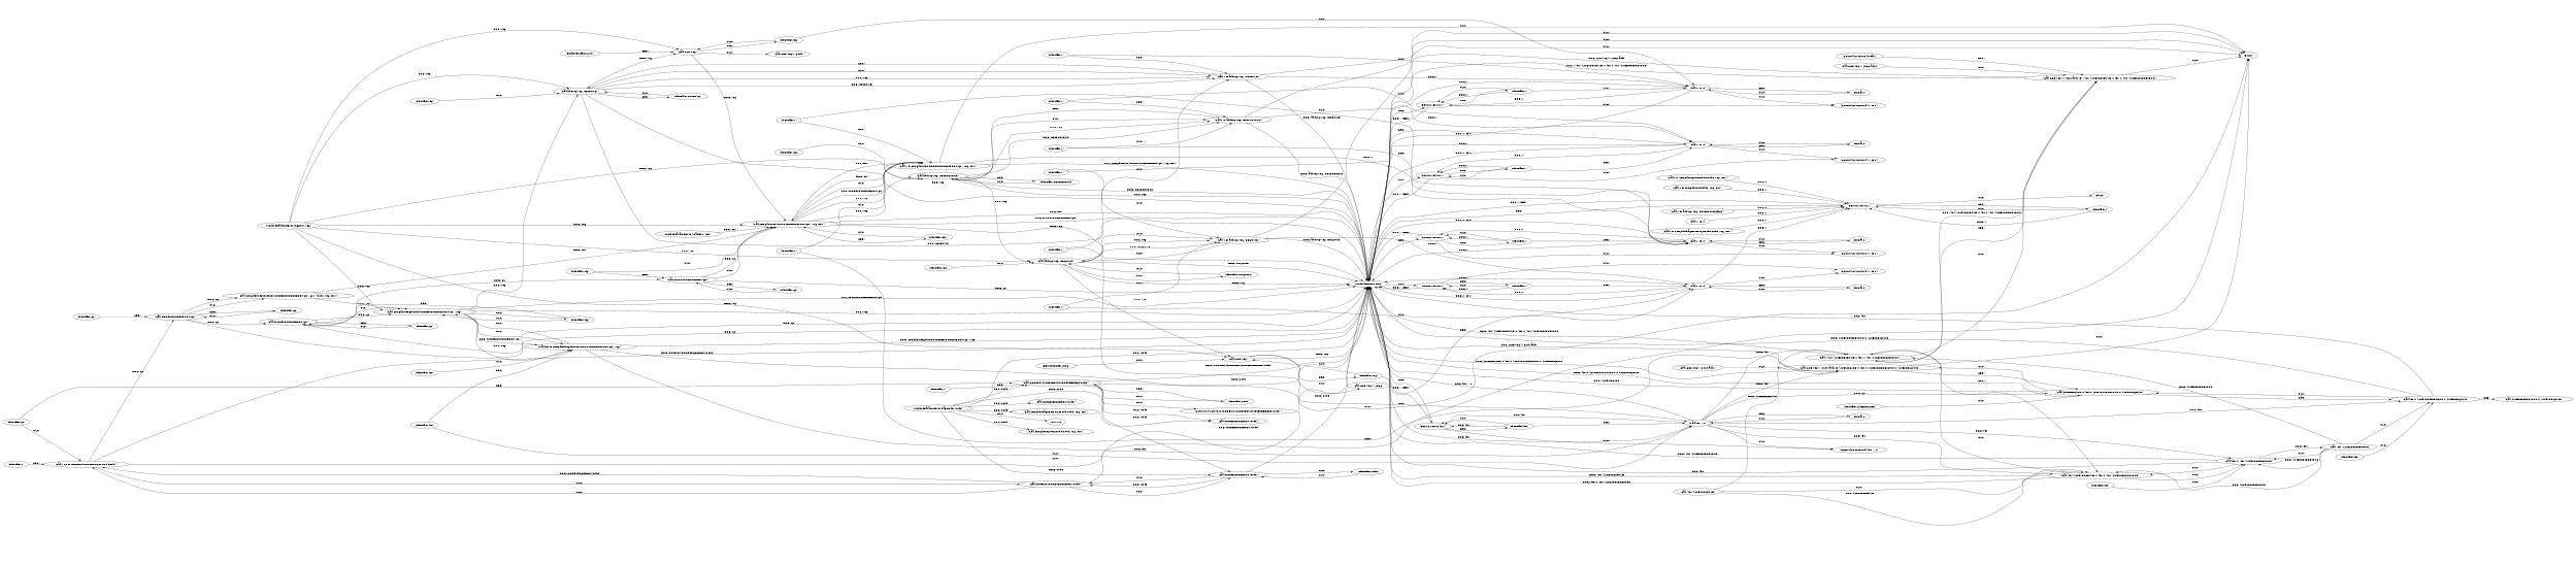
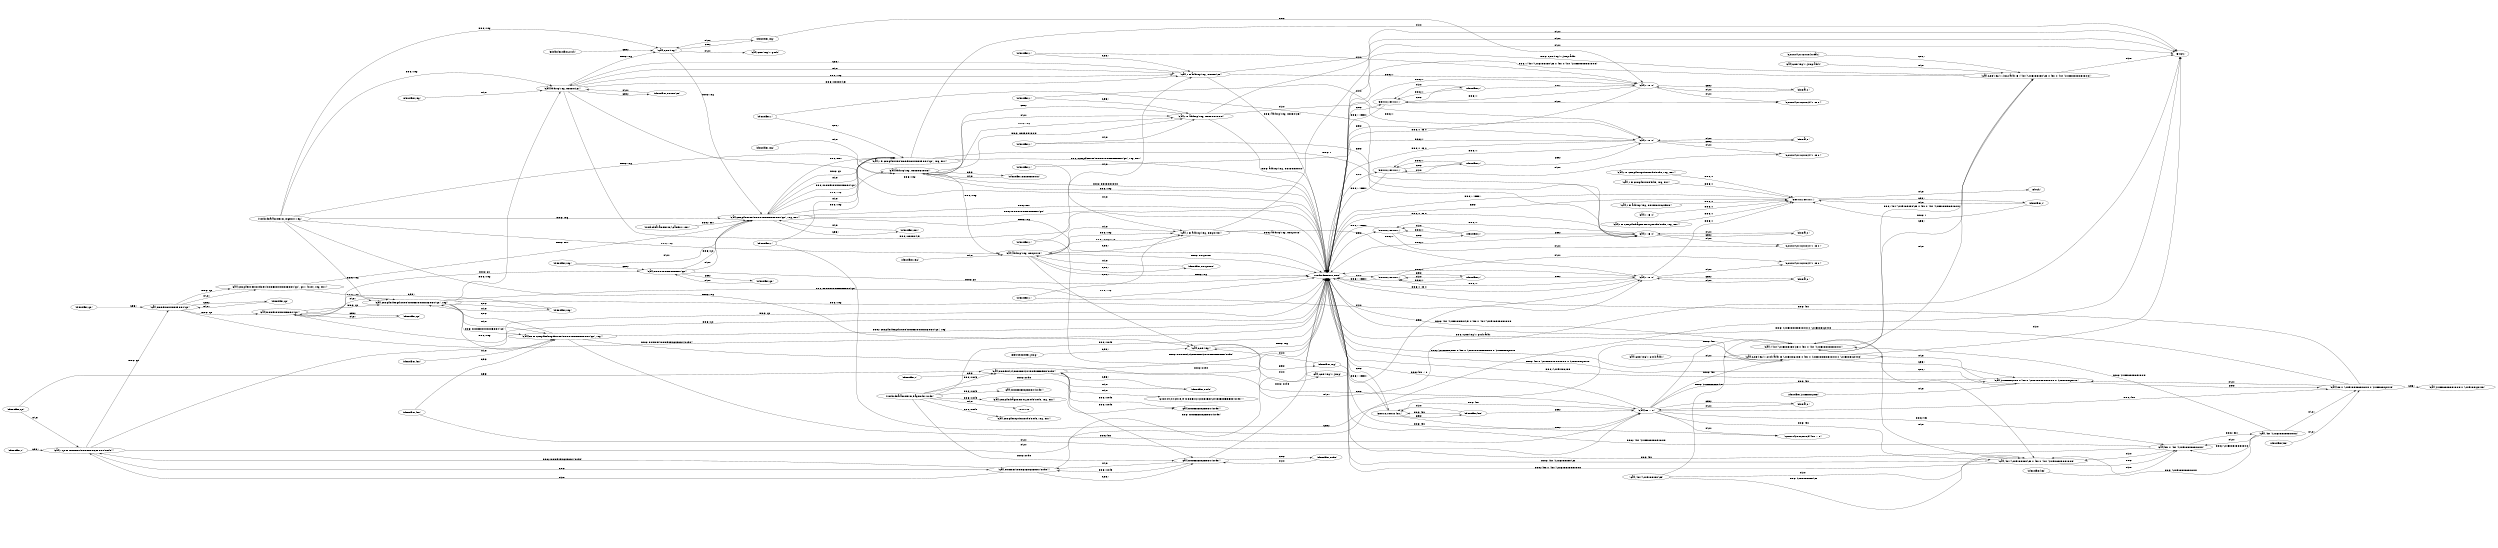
  digraph {
    rankdir=LR
    n1 [label="(Call,NODE_QUANT_BODY(qn))"]
    n2 [label="(Call,compile_length_tree(NODE_QUANT_BODY(qn), reg))"]
    n3 [label="(Call,NODE_QUANT_BODY(qn))"]
    n4 [label="(MethodReturn,RET)"]
    n5 [label="(Identifier,qn)"]
    n6 [label="(Call,len = compile_length_tree(NODE_QUANT_BODY(qn), reg))"]
    n7 [label="(Call,add_op(reg, OP_PUSH))"]
    n8 [label="(Identifier,reg)"]
    n9 [label="(Call,compile_tree(NODE_QUANT_BODY(qn), reg, env))"]
    n10 [label="(Identifier,qn)"]
    n11 [label="(Return,return len;)"]
    n12 [label="(Return,return r;)"]
    n13 [label="(Return,return r;)"]
    n14 [label="(Return,return r;)"]
    n15 [label="(Return,return r;)"]
    n16 [label="(Return,return r;)"]
    n17 [label="(Call,NODE_QUANT_BODY(qn))"]
    n18 [label="(Identifier,qn)"]
    n19 [label="(Call,compile_tree_n_times(NODE_QUANT_BODY(qn), qn->lower, reg, env))"]
    n20 [label="(Call,* qn = QUANT_(NODE_BAG_BODY(node)))"]
    n21 [label="(Call,QUANT_(NODE_BAG_BODY(node)))"]
    n22 [label="(Block,)"]
    n23 [label="(Call,NODE_BAG_BODY(node))"]
    n24 [label="(Identifier,node)"]
    n25 [label="(Call,NODE_IS_STOP_BT_SIMPLE_REPEAT(node))"]
    n26 [label="(Identifier,node)"]
    n27 [label="(Call,NODE_BAG_BODY(node))"]
    n28 [label="(ControlStructure,if (NODE_IS_STOP_BT_SIMPLE_REPEAT(node)))"]
    n29 [label="(MethodParameterIn,BagNode* node)"]
    n30 [label="(Call,compile_option_node(node, reg, env))"]
    n31 [label="(Call,NODE_BAG_BODY(node))"]
    n32 [label="(Call,compile_bag_memory_node(node, reg, env))"]
    1000100
    n34 [label="(Call,len < 0)"]
    n35 [label="(Call,r = add_op(reg, OP_PUSH))"]
    n36 [label="(Call,COP(reg))"]
    n37 [label="(Identifier,OP_PUSH)"]
    n38 [label="(Call,COP(reg)->push.addr = SIZE_INC_OP + len + SIZE_OP_POP_OUT + SIZE_OP_JUMP)"]
    n39 [label="(Call,SIZE_INC_OP + len + SIZE_OP_POP_OUT + SIZE_OP_JUMP)"]
    n40 [label="(Call,len + SIZE_OP_POP_OUT + SIZE_OP_JUMP)"]
    n41 [label="(Call,-((int )SIZE_OP_PUSH + len + (int )SIZE_OP_POP_OUT))"]
    n42 [label="(Call,(int )SIZE_OP_PUSH + len + (int )SIZE_OP_POP_OUT)"]
    n43 [label="(Call,len + (int )SIZE_OP_POP_OUT)"]
    n44 [label="(ControlStructure,if (len < 0))"]
    n45 [label="(Literal,0)"]
    n46 [label="(Identifier,len)"]
    n47 [label="(Call,SIZE_OP_POP_OUT + SIZE_OP_JUMP)"]
    n48 [label="(Call,COP(reg)->jump.addr = -((int )SIZE_OP_PUSH + len + (int )SIZE_OP_POP_OUT))"]
    n49 [label="(Call,(int )SIZE_OP_POP_OUT)"]
    n50 [label="(Call,r != 0)"]
    n51 [label="(Identifier,reg)"]
    n52 [label="(Call,COP(reg)->push)"]
    n53 [label="(ControlStructure,if (r != 0))"]
    n54 [label="(Literal,0)"]
    n55 [label="(Identifier,r)"]
    n56 [label="(Call,r = compile_tree(NODE_QUANT_BODY(qn), reg, env))"]
    n57 [label="(Call,add_op(reg, OP_POP_OUT))"]
    n58 [label="(Identifier,env)"]
    n59 [label="(Call,r != 0)"]
    n60 [label="(Call,r = add_op(reg, OP_POP_OUT))"]
    n61 [label="(Call,add_op(reg, OP_JUMP))"]
    n62 [label="(Identifier,OP_POP_OUT)"]
    n63 [label="(Literal,0)"]
    n64 [label="(ControlStructure,if (r != 0))"]
    n65 [label="(Identifier,r)"]
    n66 [label="(Call,r != 0)"]
    n67 [label="(Call,r = add_op(reg, OP_JUMP))"]
    n68 [label="(Call,COP(reg))"]
    n69 [label="(Identifier,OP_JUMP)"]
    n70 [label="(Literal,0)"]
    n71 [label="(ControlStructure,if (r != 0))"]
    n72 [label="(Identifier,r)"]
    n73 [label="(Call,r != 0)"]
    n74 [label="(Identifier,reg)"]
    n75 [label="(Call,COP(reg)->jump)"]
    n76 [label="(Literal,0)"]
    n77 [label="(ControlStructure,if (r != 0))"]
    n78 [label="(Identifier,r)"]
    n79 [label="(Identifier,r)"]
    n80 [label="(Block,)"]
    n81 [label="(FieldIdentifier,push)"]
    n82 [label="(Identifier,r)"]
    n83 [label="(Identifier,len)"]
    n84 [label="(Identifier,reg)"]
    n85 [label="(Identifier,r)"]
    n86 [label="(Identifier,r)"]
    n87 [label="(Identifier,SIZE_INC_OP)"]
    n88 [label="(Identifier,r)"]
    n89 [label="(Identifier,qn)"]
    n90 [label="(Identifier,r)"]
    n91 [label="(Identifier,reg)"]
    n92 [label="(Identifier,len)"]
    n93 [label="(Identifier,r)"]
    n94 [label="(Identifier,r)"]
    n95 [label="(Identifier,r)"]
    n96 [label="(MethodParameterIn,ScanEnv* env)"]
    n97 [label="(Call,r = compile_tree(Else, reg, env))"]
    n98 [label="(ControlStructure,break;)"]
    n99 [label="(Identifier,r)"]
    n100 [label="(Identifier,reg)"]
    n101 [label="(MethodParameterIn,regex_t* reg)"]
    n102 [label="(Identifier,qn)"]
    n103 [label="(Identifier,r)"]
    n104 [label="(Identifier,reg)"]
    n105 [label="(FieldIdentifier,jump)"]
    n106 [label="(Call,r = add_op(reg, OP_ATOMIC_END))"]
    n107 [label="(Call,(int )SIZE_OP_PUSH)"]
    n108 [label="(Identifier,len)"]
    n109 [label="(Call,r = compile_bag_memory_node(node, reg, env))"]
    n110 [label="(Call,COP(reg)->push.addr)"]
    n111 [label="(Identifier,len)"]
    n112 [label="(Call,r = compile_option_node(node, reg, env))"]
    n113 [label="(Call,r != 0)"]
    n114 [label="(Call,COP(reg)->jump.addr)"]
    n1 -> n2 [label="AST: "]
    n1 -> n2 [label="DDG: qn"]
    n1 -> n3 [label="DDG: qn"]
    n1 -> n4 [label="DDG: qn"]
    n1 -> n5 [label="CFG: "]
    n2 -> n4 [label="DDG: reg"]
    n2 -> n4 [label="DDG: NODE_QUANT_BODY(qn)"]
    n2 -> n6 [label="AST: "]
    n2 -> n6 [label="DDG: NODE_QUANT_BODY(qn)"]
    n2 -> n6 [label="DDG: reg"]
    n2 -> n7 [label="DDG: reg"]
    n2 -> n8 [label="CFG: "]
    n3 -> n4 [label="DDG: qn"]
    n3 -> n9 [label="AST: "]
    n3 -> n9 [label="DDG: qn"]
    n3 -> n10 [label="CFG: "]
    n4 -> n11 [label="CFG: "]
    n4 -> n12 [label="CFG: "]
    n4 -> n13 [label="CFG: "]
    n4 -> n14 [label="CFG: "]
    n4 -> n15 [label="CFG: "]
    n4 -> n16 [label="CFG: "]
    n5 -> n1 [label="AST: "]
    n6 -> n2 [label="CFG: "]
    n6 -> n4 [label="DDG: compile_length_tree(NODE_QUANT_BODY(qn), reg)"]
    n6 -> n22 [label="AST: "]
    n6 -> n34 [label="DDG: len"]
    n7 -> n4 [label="DDG: OP_PUSH"]
    n7 -> n4 [label="DDG: reg"]
    n7 -> n35 [label="AST: "]
    n7 -> n35 [label="DDG: reg"]
    n7 -> n35 [label="DDG: OP_PUSH"]
    n7 -> n36 [label="DDG: reg"]
    n7 -> n37 [label="CFG: "]
    n8 -> n1 [label="CFG: "]
    n8 -> n2 [label="AST: "]
    n9 -> n4 [label="DDG: NODE_QUANT_BODY(qn)"]
    n9 -> n4 [label="DDG: reg"]
    n9 -> n4 [label="DDG: env"]
    n9 -> n56 [label="AST: "]
    n9 -> n56 [label="DDG: NODE_QUANT_BODY(qn)"]
    n9 -> n56 [label="DDG: reg"]
    n9 -> n56 [label="DDG: env"]
    n9 -> n57 [label="DDG: reg"]
    n9 -> n58 [label="CFG: "]
    n10 -> n3 [label="AST: "]
    n11 -> n4 [label="DDG: <RET>"]
-   n11 -> n44 [label="AST: "]
+   n11 -> n44 [label="BAG: "]
    n11 -> n46 [label="CFG: "]
    n12 -> n4 [label="DDG: <RET>"]
    n12 -> n53 [label="AST: "]
    n12 -> n55 [label="CFG: "]
    n13 -> n4 [label="DDG: <RET>"]
    n13 -> n64 [label="AST: "]
    n13 -> n65 [label="CFG: "]
    n14 -> n4 [label="DDG: <RET>"]
    n14 -> n71 [label="AST: "]
    n14 -> n72 [label="CFG: "]
    n15 -> n4 [label="DDG: <RET>"]
    n15 -> n77 [label="AST: "]
    n15 -> n78 [label="CFG: "]
    n16 -> n4 [label="DDG: <RET>"]
    n16 -> n79 [label="CFG: "]
    n16 -> n80 [label="AST: "]
    n17 -> n1 [label="DDG: qn"]
    n17 -> n4 [label="DDG: qn"]
    n17 -> n18 [label="CFG: "]
    n17 -> n19 [label="AST: "]
    n17 -> n19 [label="DDG: qn"]
    n18 -> n17 [label="AST: "]
    n19 -> n2 [label="DDG: reg"]
    n19 -> n9 [label="DDG: env"]
    n20 -> n4 [label="DDG: QUANT_(NODE_BAG_BODY(node))"]
    n20 -> n17 [label="DDG: qn"]
    n20 -> n21 [label="CFG: "]
    n20 -> n22 [label="AST: "]
    n21 -> n4 [label="DDG: NODE_BAG_BODY(node)"]
    n21 -> n20 [label="AST: "]
    n21 -> n20 [label="DDG: NODE_BAG_BODY(node)"]
    n21 -> n23 [label="CFG: "]
    n23 -> n4 [label="DDG: node"]
    n23 -> n21 [label="AST: "]
    n23 -> n21 [label="DDG: node"]
    n23 -> n24 [label="CFG: "]
    n24 -> n23 [label="AST: "]
    n25 -> n4 [label="DDG: NODE_IS_STOP_BT_SIMPLE_REPEAT(node)"]
    n25 -> n4 [label="DDG: node"]
    n25 -> n23 [label="DDG: node"]
    n25 -> n26 [label="CFG: "]
    n25 -> n27 [label="DDG: node"]
    n25 -> n28 [label="AST: "]
    n26 -> n25 [label="AST: "]
    n29 -> n4 [label="DDG: node"]
    n29 -> n23 [label="DDG: node"]
    n29 -> n25 [label="DDG: node"]
    n29 -> n27 [label="DDG: node"]
    n29 -> n30 [label="DDG: node"]
    n29 -> n31 [label="DDG: node"]
    n29 -> n32 [label="DDG: node"]
    n29 -> 1000100 [label="AST: "]
    n34 -> n4 [label="DDG: len"]
    n34 -> n4 [label="DDG: len < 0"]
    n34 -> n11 [label="DDG: len"]
    n34 -> n38 [label="DDG: len"]
-   n34 -> n39 [label="DDG: qn"]
+   n34 -> n39 [label="DDG: len"]
    n34 -> n40 [label="DDG: len"]
    n34 -> n41 [label="DDG: len"]
    n34 -> n42 [label="DDG: len"]
    n34 -> n43 [label="DDG: len"]
    n34 -> n44 [label="AST: "]
    n34 -> n45 [label="CFG: "]
    n35 -> n4 [label="DDG: add_op(reg, OP_PUSH)"]
    n35 -> n7 [label="CFG: "]
    n35 -> n22 [label="AST: "]
    n35 -> n50 [label="DDG: r"]
    n36 -> n9 [label="DDG: reg"]
    n36 -> n51 [label="CFG: "]
    n36 -> n52 [label="AST: "]
    n37 -> n7 [label="AST: "]
    n38 -> n4 [label="DDG: SIZE_INC_OP + len + SIZE_OP_POP_OUT + SIZE_OP_JUMP"]
    n38 -> n4 [label="DDG: COP(reg)->push.addr"]
    n38 -> n22 [label="AST: "]
    n38 -> n39 [label="CFG: "]
    n39 -> n4 [label="DDG: SIZE_INC_OP"]
    n39 -> n4 [label="DDG: len + SIZE_OP_POP_OUT + SIZE_OP_JUMP"]
    n39 -> n38 [label="AST: "]
    n39 -> n40 [label="CFG: "]
    n40 -> n4 [label="DDG: len"]
    n40 -> n4 [label="DDG: SIZE_OP_POP_OUT + SIZE_OP_JUMP"]
    n40 -> n39 [label="AST: "]
    n40 -> n47 [label="CFG: "]
    n41 -> n4 [label="DDG: (int )SIZE_OP_PUSH + len + (int )SIZE_OP_POP_OUT"]
    n41 -> n42 [label="CFG: "]
    n41 -> n48 [label="AST: "]
    n41 -> n48 [label="DDG: (int )SIZE_OP_PUSH + len + (int )SIZE_OP_POP_OUT"]
    n42 -> n4 [label="DDG: len + (int )SIZE_OP_POP_OUT"]
    n42 -> n4 [label="DDG: (int )SIZE_OP_PUSH"]
    n42 -> n41 [label="AST: "]
    n42 -> n43 [label="BAG: "]
    n43 -> n4 [label="DDG: len"]
    n43 -> n4 [label="DDG: (int )SIZE_OP_POP_OUT"]
    n43 -> n42 [label="AST: "]
    n43 -> n49 [label="DDG: env"]
    n45 -> n34 [label="AST: "]
    n46 -> n11 [label="AST: "]
    n46 -> n11 [label="DDG: len"]
    n46 -> n34 [label="CFG: "]
    n48 -> n4 [label="DDG: COP(reg)->jump.addr"]
    n48 -> n4 [label="DDG: -((int )SIZE_OP_PUSH + len + (int )SIZE_OP_POP_OUT)"]
    n48 -> n22 [label="AST: "]
    n48 -> n41 [label="CFG: "]
    n49 -> n40 [label="AST: "]
    n49 -> n41 [label="DDG: SIZE_OP_POP_OUT"]
    n49 -> n42 [label="DDG: SIZE_OP_POP_OUT"]
    n49 -> n43 [label="AST: "]
    n49 -> n43 [label="DDG: SIZE_OP_POP_OUT"]
    n50 -> n4 [label="DDG: r != 0"]
    n50 -> n4 [label="DDG: r"]
    n50 -> n12 [label="DDG: r"]
    n50 -> n53 [label="AST: "]
    n50 -> n54 [label="CFG: "]
    n51 -> n36 [label="AST: "]
    n51 -> n50 [label="CFG: "]
    n54 -> n50 [label="AST: "]
    n55 -> n12 [label="AST: "]
    n55 -> n12 [label="DDG: r"]
    n55 -> n50 [label="CFG: "]
    n56 -> n4 [label="DDG: compile_tree(NODE_QUANT_BODY(qn), reg, env)"]
    n56 -> n9 [label="DDG: qn"]
    n56 -> n22 [label="AST: "]
    n56 -> n59 [label="DDG: r"]
    n57 -> n4 [label="DDG: OP_POP_OUT"]
    n57 -> n4 [label="DDG: reg"]
    n57 -> n60 [label="AST: "]
    n57 -> n60 [label="DDG: reg"]
    n57 -> n60 [label="DDG: OP_POP_OUT"]
    n57 -> n61 [label="DDG: reg"]
    n57 -> n62 [label="CFG: "]
    n58 -> n9 [label="AST: "]
    n59 -> n4 [label="DDG: r"]
    n59 -> n4 [label="DDG: r != 0"]
    n59 -> n13 [label="DDG: r"]
    n59 -> n63 [label="CFG: "]
    n59 -> n64 [label="AST: "]
    n60 -> n4 [label="DDG: add_op(reg, OP_POP_OUT)"]
    n60 -> n22 [label="AST: "]
    n60 -> n57 [label="CFG: "]
    n60 -> n66 [label="DDG: r"]
    n61 -> n4 [label="DDG: reg"]
    n61 -> n4 [label="DDG: OP_JUMP"]
    n61 -> n67 [label="AST: "]
    n61 -> n67 [label="DDG: reg"]
    n61 -> n67 [label="DDG: OP_JUMP"]
    n61 -> n68 [label="DDG: reg"]
    n61 -> n69 [label="CFG: "]
    n62 -> n57 [label="AST: "]
    n63 -> n59 [label="AST: "]
    n65 -> n13 [label="AST: "]
    n65 -> n13 [label="DDG: r"]
    n65 -> n59 [label="CFG: "]
    n66 -> n4 [label="DDG: r"]
    n66 -> n4 [label="DDG: r != 0"]
    n66 -> n14 [label="DDG: r"]
    n66 -> n70 [label="CFG: "]
    n66 -> n71 [label="AST: "]
    n67 -> n4 [label="DDG: add_op(reg, OP_JUMP)"]
    n67 -> n22 [label="AST: "]
    n67 -> n61 [label="CFG: "]
    n67 -> n73 [label="DDG: r"]
    n68 -> n4 [label="DDG: reg"]
    n68 -> n74 [label="CFG: "]
    n68 -> n75 [label="AST: "]
    n69 -> n61 [label="AST: "]
    n70 -> n66 [label="AST: "]
    n72 -> n14 [label="AST: "]
    n72 -> n14 [label="DDG: r"]
    n72 -> n66 [label="CFG: "]
    n73 -> n4 [label="DDG: r"]
    n73 -> n4 [label="DDG: r != 0"]
    n73 -> n15 [label="DDG: r"]
    n73 -> n16 [label="DDG: r"]
    n73 -> n76 [label="CFG: "]
    n73 -> n77 [label="AST: "]
    n74 -> n68 [label="AST: "]
    n74 -> n73 [label="CFG: "]
    n76 -> n73 [label="AST: "]
    n78 -> n15 [label="AST: "]
    n78 -> n15 [label="DDG: r"]
    n78 -> n73 [label="CFG: "]
    n79 -> n16 [label="AST: "]
    n79 -> n16 [label="DDG: r"]
    n81 -> n36 [label="CFG: "]
    n82 -> n35 [label="CFG: "]
    n82 -> n50 [label="AST: "]
    n83 -> n6 [label="AST: "]
    n84 -> n57 [label="AST: "]
    n85 -> n34 [label="CFG: "]
    n85 -> n35 [label="AST: "]
    n86 -> n25 [label="CFG: "]
    n87 -> n39 [label="AST: "]
    n88 -> n66 [label="CFG: "]
    n88 -> n67 [label="AST: "]
    n89 -> n17 [label="CFG: "]
    n90 -> n60 [label="CFG: "]
    n90 -> n66 [label="AST: "]
    n91 -> n3 [label="CFG: "]
    n91 -> n9 [label="AST: "]
    n92 -> n43 [label="AST: "]
    n93 -> n20 [label="CFG: "]
    n94 -> n67 [label="CFG: "]
    n94 -> n73 [label="AST: "]
    n95 -> n59 [label="CFG: "]
    n95 -> n60 [label="AST: "]
    n96 -> n9 [label="DDG: env"]
    n97 -> n16 [label="DDG: r"]
    n98 -> n48 [label="CFG: "]
    n99 -> n38 [label="CFG: "]
    n99 -> n56 [label="AST: "]
    n100 -> n61 [label="AST: "]
    n101 -> n2 [label="DDG: reg"]
    n101 -> n7 [label="DDG: reg"]
    n101 -> n9 [label="DDG: reg"]
    n101 -> n36 [label="DDG: reg"]
    n101 -> n57 [label="DDG: reg"]
    n101 -> n61 [label="DDG: reg"]
    n101 -> n68 [label="DDG: reg"]
    n102 -> n20 [label="AST: "]
    n102 -> n25 [label="CFG: "]
    n103 -> n56 [label="CFG: "]
    n103 -> n59 [label="AST: "]
    n104 -> n7 [label="AST: "]
    n105 -> n68 [label="CFG: "]
    n106 -> n16 [label="DDG: r"]
    n107 -> n41 [label="DDG: SIZE_OP_PUSH"]
    n107 -> n42 [label="AST: "]
    n107 -> n42 [label="DDG: SIZE_OP_PUSH"]
    n108 -> n6 [label="CFG: "]
    n108 -> n34 [label="AST: "]
    n109 -> n16 [label="DDG: r"]
    n110 -> n38 [label="AST: "]
    n111 -> n40 [label="AST: "]
    n112 -> n16 [label="DDG: r"]
    n113 -> n16 [label="DDG: r"]
    n114 -> n48 [label="AST: "]
  }
